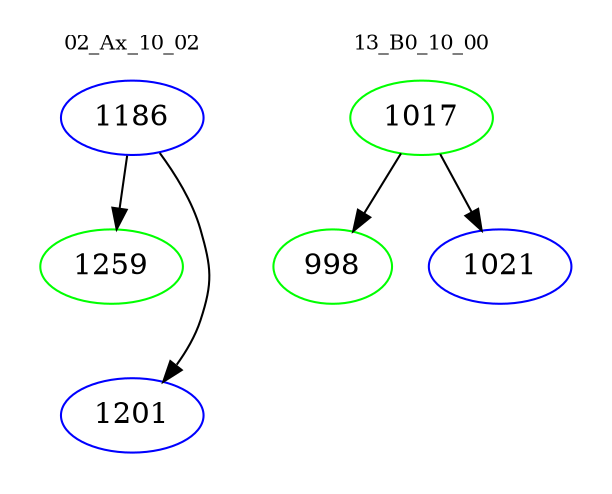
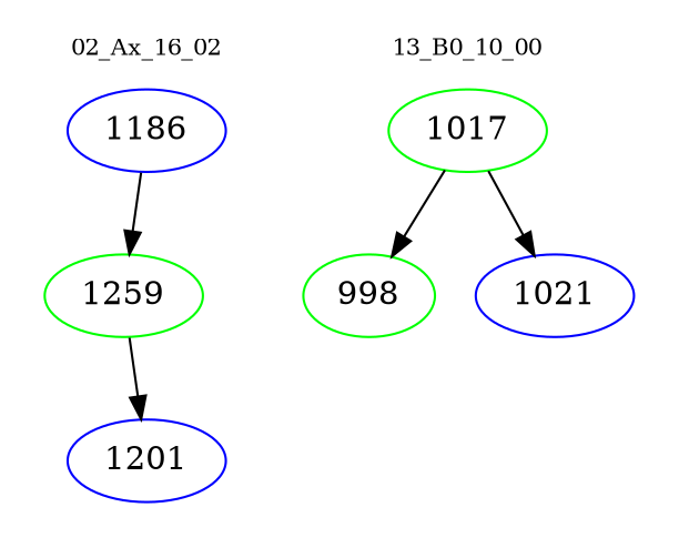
  digraph {
    node [color=blue]
    edge [color=black]
    n1 [label=1186]
    n2 [color=green label=1259]
    n3 [label=1201]
    n4 [color=green label=1017]
    n5 [color=green label=998]
    n6 [label=1021]
    subgraph cluster_1 {
      color=white
      fontsize=10
-     label="02_Ax_10_02"
+     label="02_Ax_16_02"
      n1
      n2
      n3
    }
    subgraph cluster_2 {
      color=white
      fontsize=10
      label="13_B0_10_00"
      n4
      n5
      n6
    }
    n1 -> n2
-   n1 -> n3
+   n2 -> n3
    n4 -> n5
    n4 -> n6
  }
